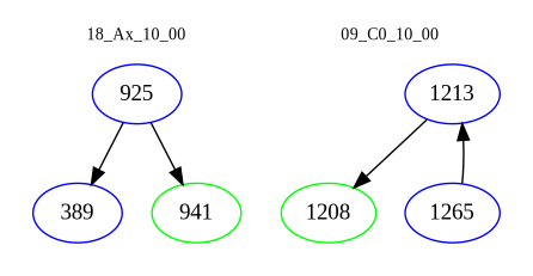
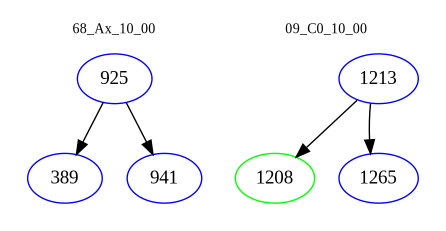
  digraph {
    fontname="Liberation Serif"
    node [color=blue fontname="Liberation Serif"]
    edge [color=black fontname="Liberation Serif"]
    n1 [label=925]
    n2 [label=389]
-   n3 [color=green label=941]
+   n3 [label=941]
    n4 [label=1213]
    n5 [color=green label=1208]
    n6 [label=1265]
    subgraph cluster_1 {
      color=white
      fontsize=10
-     label="18_Ax_10_00"
+     label="68_Ax_10_00"
      n1
      n2
      n3
    }
    subgraph cluster_2 {
      color=white
      fontsize=10
      label="09_C0_10_00"
      n4
      n5
      n6
    }
    n1 -> n2
    n1 -> n3
    n4 -> n5
-   n6 -> n4
+   n4 -> n6
  }
